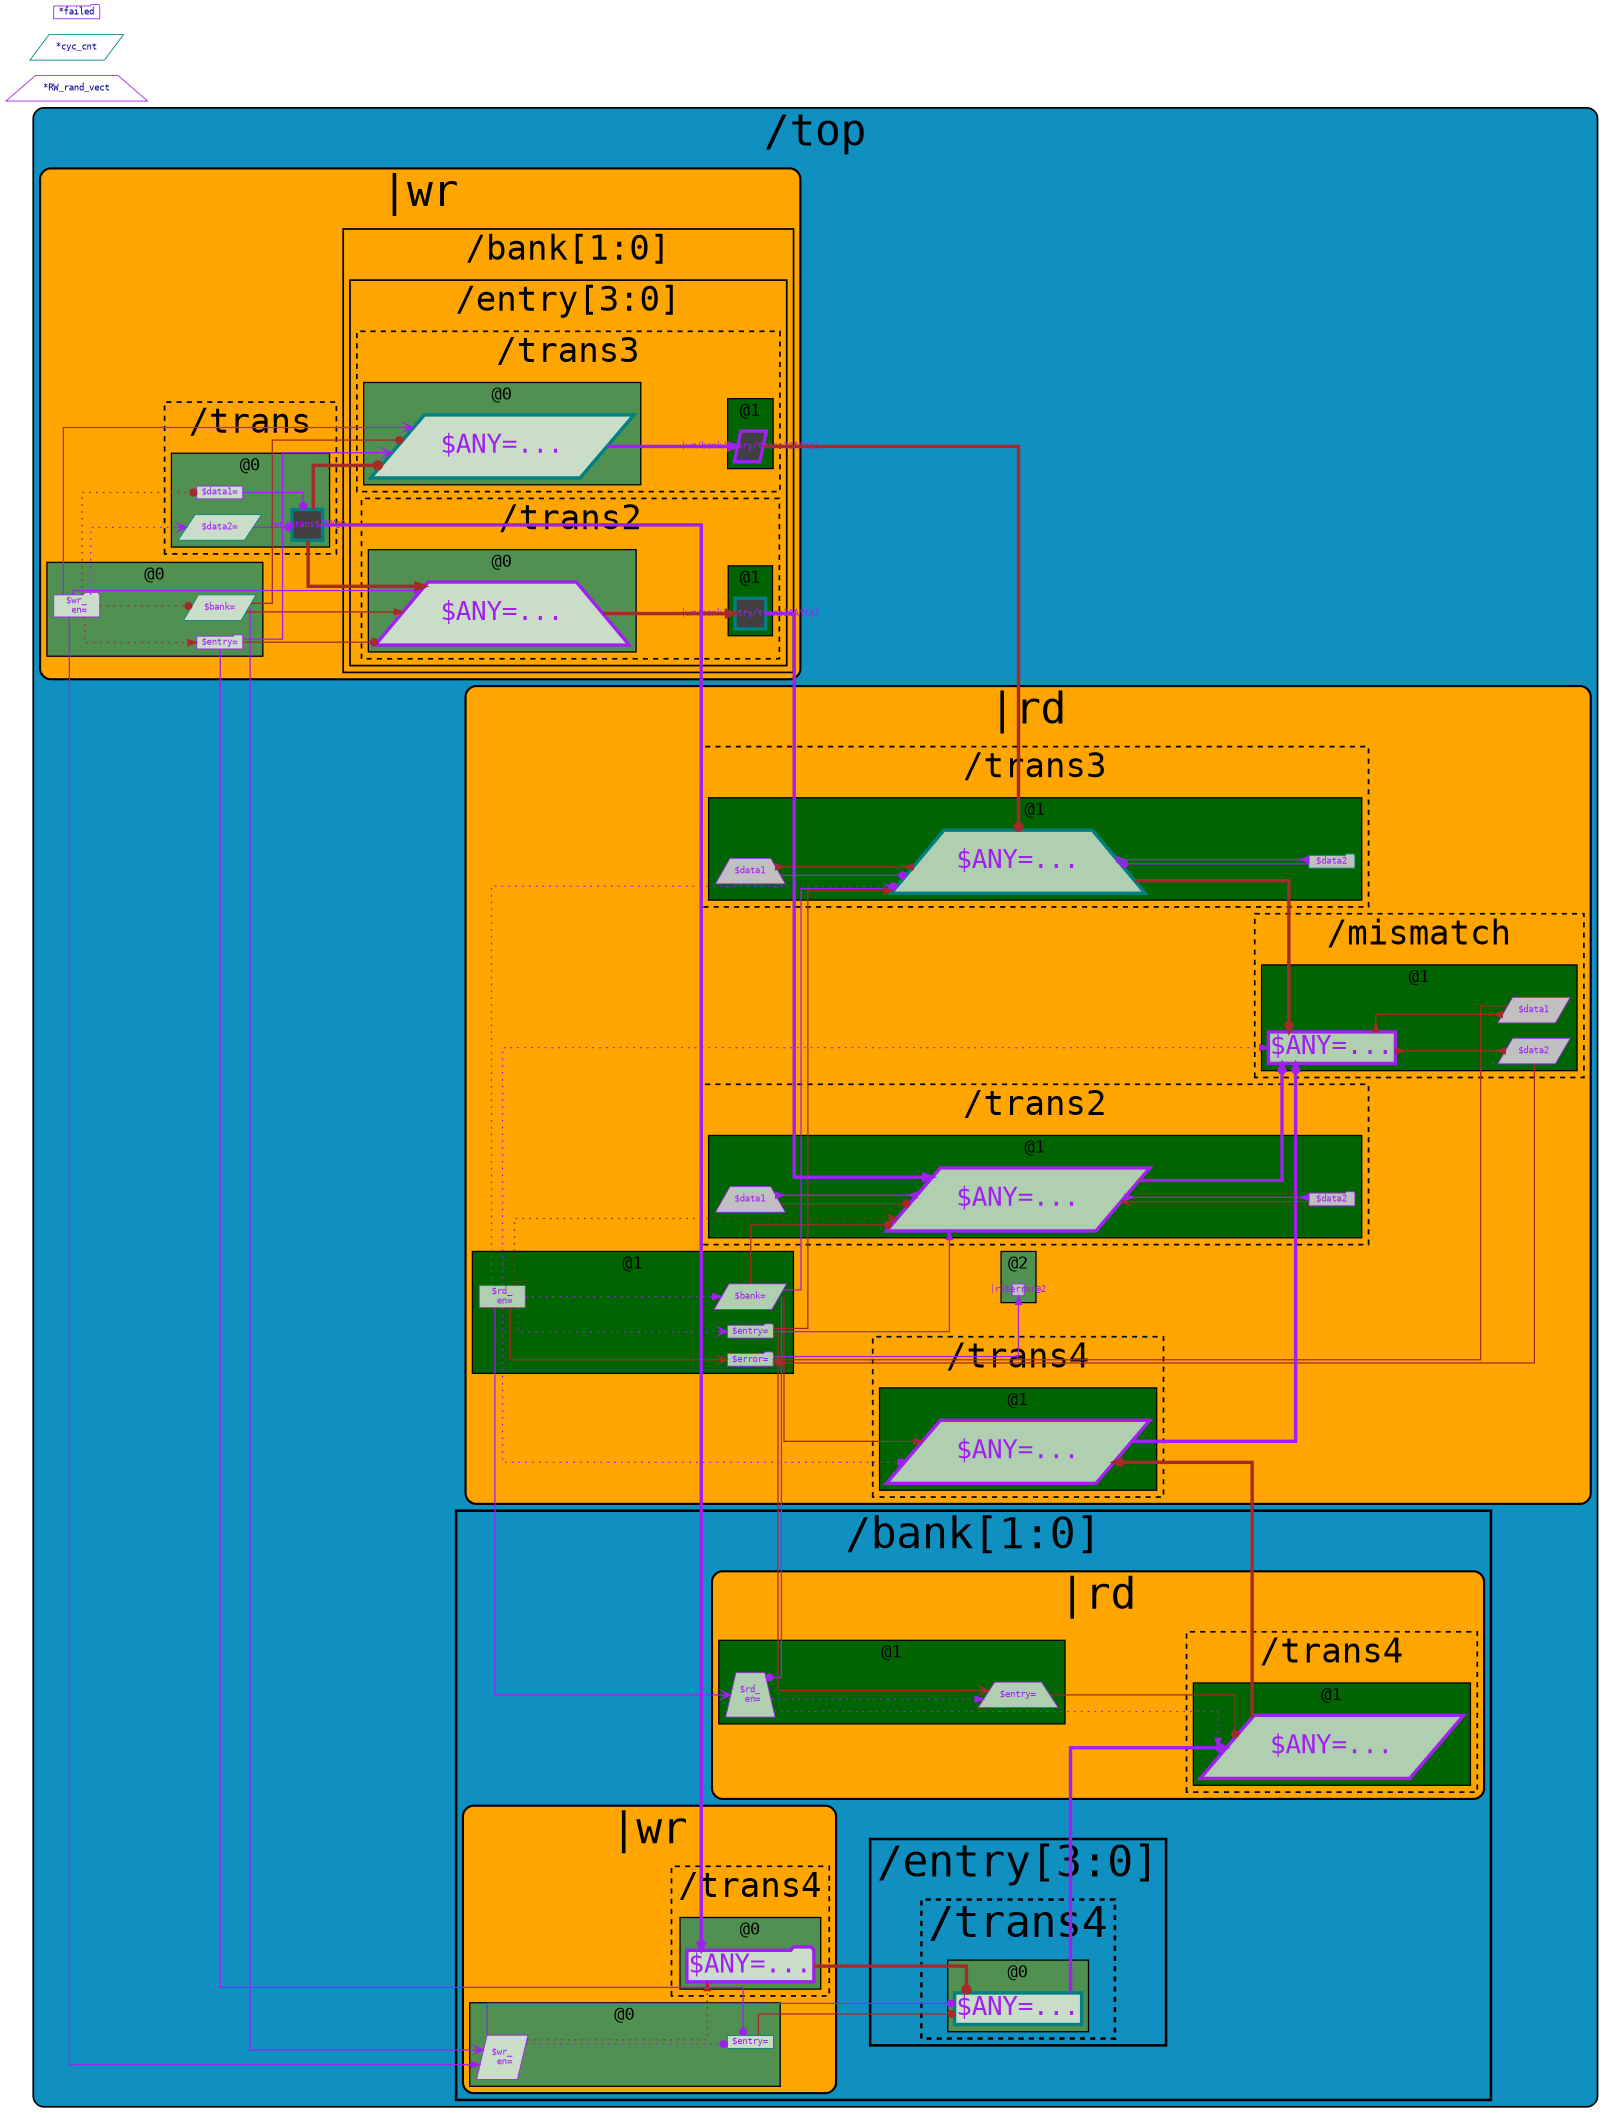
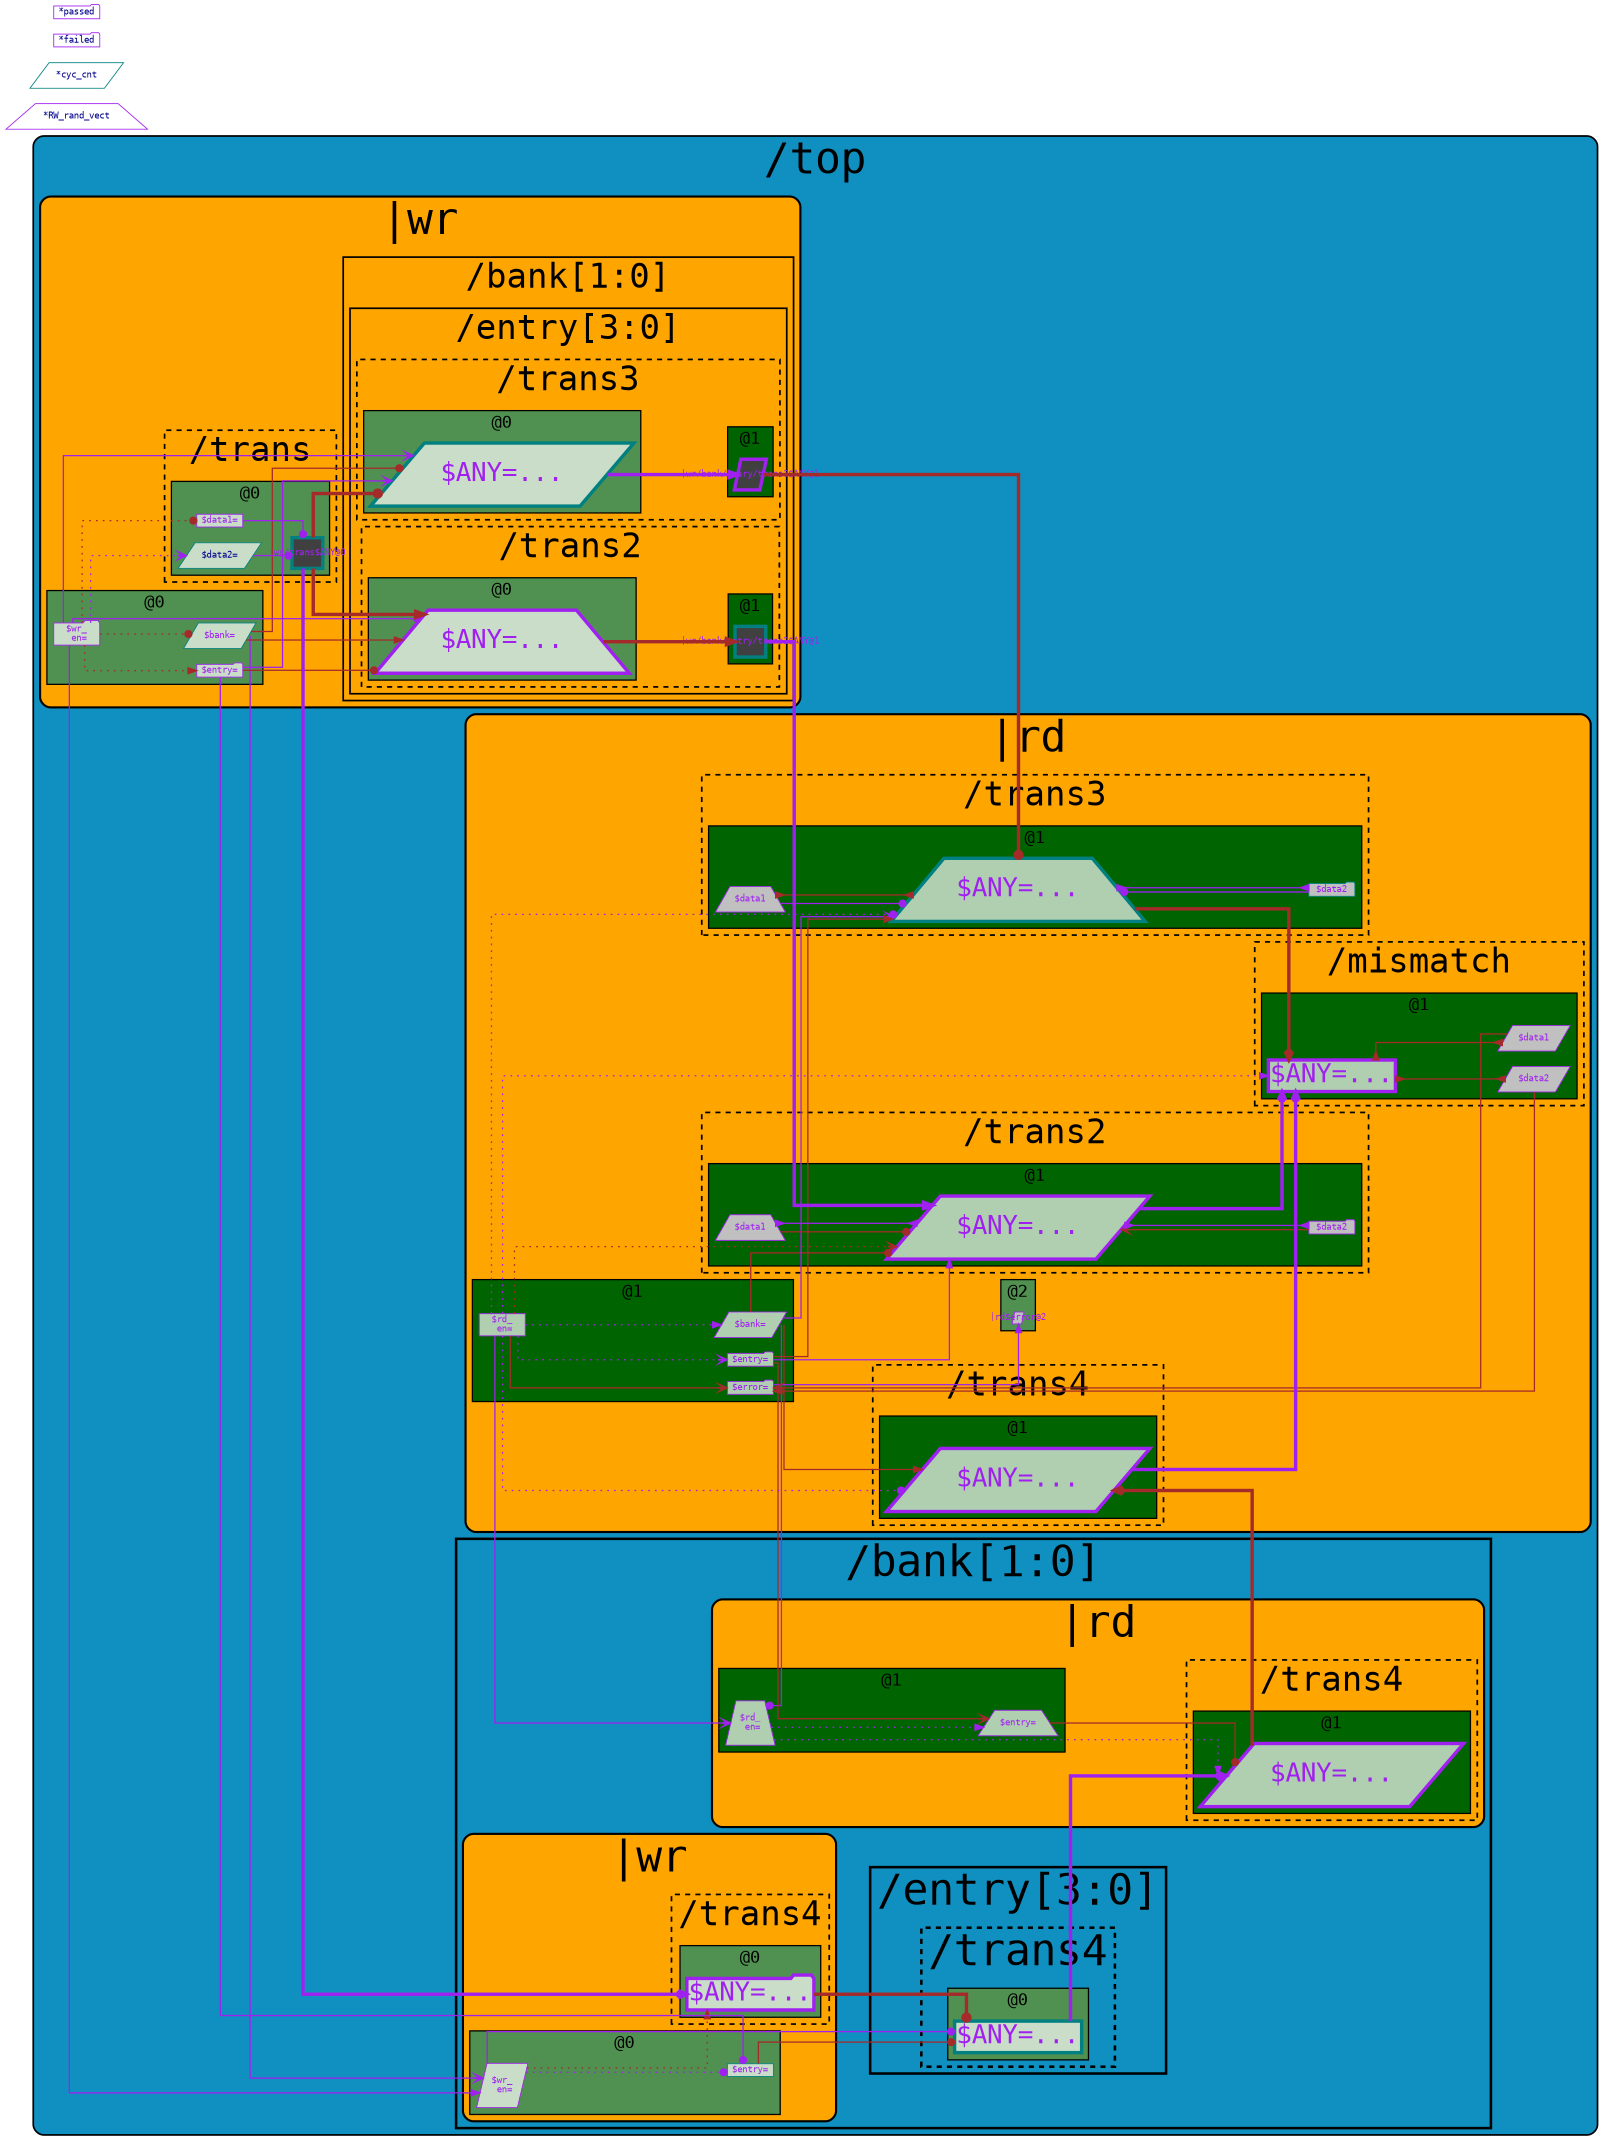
  strict digraph {
    fontname="DejaVu Sans Mono"
    rankdir=LR
    splines=ortho
    node [color=purple fillcolor="#ffffffb0" fontcolor=purple fontname="DejaVu Sans Mono" fontsize=10 margin="0.03,0.03" penwidth=1.0 shape=parallelogram style=filled]
    edge [arrowhead=dot color=purple fontcolor="#00D000" fontname="DejaVu Sans Mono" labelfontcolor=purple penwidth=1.5 weight=2]
    n1 [color=teal fontsize=30 height=0.02 label="$ANY=..." penwidth=4.0 shape=box]
    n2 [height=0.02 label="$entry=" shape=trapezium]
    n3 [height=0.02 label="$rd_\n en=" shape=trapezium]
    n4 [fontsize=30 height=0.02 label="$ANY=..." penwidth=4.0]
    n5 [color=teal height=0.02 label="$entry=" shape=box]
    n6 [height=0.02 label="$wr_\n en="]
    n7 [fontsize=30 height=0.02 label="$ANY=..." penwidth=4.0 shape=folder]
    n8 [height=0.02 label="$bank="]
    n9 [height=0.02 label="$entry=" shape=folder]
    n10 [height=0.02 label="$error=" shape=folder]
    n11 [height=0.02 label="$rd_\n en=" shape=box]
-   "|rd$error@2" [fillcolor=grey fixedsize=true height=0.2 shape=box width=0.2]
+   "|rd$error@2" [fillcolor=grey fixedsize=true height=0.2 width=0.2]
    n13 [fillcolor=grey height=0.02 label="$data1"]
    n14 [fillcolor=grey height=0.02 label="$data2"]
    n15 [fontsize=30 height=0.02 label="$ANY=..." penwidth=4.0 shape=box]
    n16 [fillcolor=grey height=0.02 label="$data1" shape=trapezium]
    n17 [fillcolor=grey height=0.02 label="$data2" shape=folder]
    n18 [fontsize=30 height=0.02 label="$ANY=..." penwidth=4.0]
    n19 [fillcolor=grey height=0.02 label="$data1" shape=trapezium]
    n20 [color=teal fillcolor=grey height=0.02 label="$data2" shape=folder]
    n21 [color=teal fontsize=30 height=0.02 label="$ANY=..." penwidth=4.0 shape=trapezium]
    n22 [fontsize=30 height=0.02 label="$ANY=..." penwidth=4.0]
    n23 [color=teal height=0.02 label="$bank="]
    n24 [height=0.02 label="$entry=" shape=folder]
    n25 [height=0.02 label="$wr_\n en=" shape=folder]
    n26 [fontsize=30 height=0.02 label="$ANY=..." penwidth=4.0 shape=trapezium]
    "|wr/bank/entry/trans2$ANY@1" [color=teal fillcolor=grey25 fixedsize=true height=0.5 penwidth=4.0 shape=box width=0.5]
    n28 [color=teal fontsize=30 height=0.02 label="$ANY=..." penwidth=4.0]
    "|wr/bank/entry/trans3$ANY@1" [fillcolor=grey25 fixedsize=true height=0.5 penwidth=4.0 width=0.5]
    n30 [height=0.02 label="$data1=" shape=box]
-   n31 [color=teal height=0.02 label="$data2="]
+   n31 [color=teal fontcolor="#00008b" height=0.02 label="$data2="]
    "|wr/trans$ANY@0" [color=teal fillcolor=grey25 fixedsize=true height=0.5 penwidth=4.0 shape=box width=0.5]
    "*RW_rand_vect" [fillcolor=white fontcolor="#00008b" height=0.02 shape=trapezium]
    "*cyc_cnt" [color=teal fillcolor=white fontcolor="#00008b" height=0.02]
    "*failed" [fillcolor=white fontcolor="#00008b" height=0.02 shape=folder]
+   "*passed" [fillcolor=white fontcolor="#00008b" height=0.02 shape=folder]
    subgraph cluster_1 {
      fillcolor="#1090c0"
      fontsize=50
      label="/top"
      penwidth=2.0
      style="filled,rounded"
      subgraph cluster_2 {
        fillcolor="#1090c0"
        fontsize=50
        label="/bank[1:0]"
        penwidth=3.0
        style=filled
        subgraph cluster_3 {
          fillcolor="#1090c0"
          fontsize=50
          label="/entry[3:0]"
          penwidth=3.0
          style=filled
          subgraph cluster_4 {
            fillcolor="#1090c0"
            fontsize=50
            label="/trans4"
            penwidth=3.0
            style="dashed,filled"
            subgraph cluster_5 {
              fillcolor="#509050"
              fontsize=20
              label="@0"
              penwidth=1.5
              style=filled
              n1
            }
          }
        }
        subgraph cluster_6 {
          fillcolor=orange
          fontsize=50
          label="|rd"
          penwidth=2.5
          style="filled,rounded"
          subgraph cluster_7 {
            fillcolor=darkgreen
            fontsize=20
            label="@1"
            penwidth=1.5
            style=filled
            n2
            n3
          }
          subgraph cluster_8 {
            fillcolor=orange
            fontsize=40
            label="/trans4"
            penwidth=2.0
            style="dashed,filled"
            subgraph cluster_9 {
              fillcolor=darkgreen
              fontsize=20
              label="@1"
              penwidth=1.5
              style=filled
              n4
            }
          }
        }
        subgraph cluster_10 {
          fillcolor=orange
          fontsize=50
          label="|wr"
          penwidth=2.5
          style="filled,rounded"
          subgraph cluster_11 {
            fillcolor="#509050"
            fontsize=20
            label="@0"
            penwidth=1.5
            style=filled
            n5
            n6
          }
          subgraph cluster_12 {
            fillcolor=orange
            fontsize=40
            label="/trans4"
            penwidth=2.0
            style="dashed,filled"
            subgraph cluster_13 {
              fillcolor="#509050"
              fontsize=20
              label="@0"
              penwidth=1.5
              style=filled
              n7
            }
          }
        }
      }
      subgraph cluster_14 {
        fillcolor=orange
        fontsize=50
        label="|none"
        penwidth=2.5
        style="filled,rounded"
      }
      subgraph cluster_15 {
        fillcolor=orange
        fontsize=50
        label="|rd"
        penwidth=2.5
        style="filled,rounded"
        subgraph cluster_16 {
          fillcolor=darkgreen
          fontsize=20
          label="@1"
          penwidth=1.5
          style=filled
          n8
          n9
          n10
          n11
        }
        subgraph cluster_17 {
          fillcolor="#509050"
          fontsize=20
          label="@2"
          penwidth=1.5
          style=filled
          "|rd$error@2"
        }
        subgraph cluster_18 {
          fillcolor=orange
          fontsize=40
          label="/mismatch"
          penwidth=2.0
          style="dashed,filled"
          subgraph cluster_19 {
            fillcolor=darkgreen
            fontsize=20
            label="@1"
            penwidth=1.5
            style=filled
            n13
            n14
            n15
          }
        }
        subgraph cluster_20 {
          fillcolor=orange
          fontsize=40
          label="/trans2"
          penwidth=2.0
          style="dashed,filled"
          subgraph cluster_21 {
            fillcolor=darkgreen
            fontsize=20
            label="@1"
            penwidth=1.5
            style=filled
            n16
            n17
            n18
          }
        }
        subgraph cluster_22 {
          fillcolor=orange
          fontsize=40
          label="/trans3"
          penwidth=2.0
          style="dashed,filled"
          subgraph cluster_23 {
            fillcolor=darkgreen
            fontsize=20
            label="@1"
            penwidth=1.5
            style=filled
            n19
            n20
            n21
          }
        }
        subgraph cluster_24 {
          fillcolor=orange
          fontsize=40
          label="/trans4"
          penwidth=2.0
          style="dashed,filled"
          subgraph cluster_25 {
            fillcolor=darkgreen
            fontsize=20
            label="@1"
            penwidth=1.5
            style=filled
            n22
          }
        }
      }
      subgraph cluster_26 {
        fillcolor=orange
        fontsize=50
        label="|wr"
        penwidth=2.5
        style="filled,rounded"
        subgraph cluster_27 {
          fillcolor="#509050"
          fontsize=20
          label="@0"
          penwidth=1.5
          style=filled
          n23
          n24
          n25
        }
        subgraph cluster_28 {
          fillcolor=orange
          fontsize=40
          label="/bank[1:0]"
          penwidth=2.0
          style=filled
          subgraph cluster_29 {
            fillcolor=orange
            fontsize=40
            label="/entry[3:0]"
            penwidth=2.0
            style=filled
            subgraph cluster_30 {
              fillcolor=orange
              fontsize=40
              label="/trans2"
              penwidth=2.0
              style="dashed,filled"
              subgraph cluster_31 {
                fillcolor="#509050"
                fontsize=20
                label="@0"
                penwidth=1.5
                style=filled
                n26
              }
              subgraph cluster_32 {
                fillcolor=darkgreen
                fontsize=20
                label="@1"
                penwidth=1.5
                style=filled
                "|wr/bank/entry/trans2$ANY@1"
              }
            }
            subgraph cluster_33 {
              fillcolor=orange
              fontsize=40
              label="/trans3"
              penwidth=2.0
              style="dashed,filled"
              subgraph cluster_34 {
                fillcolor="#509050"
                fontsize=20
                label="@0"
                penwidth=1.5
                style=filled
                n28
              }
              subgraph cluster_35 {
                fillcolor=darkgreen
                fontsize=20
                label="@1"
                penwidth=1.5
                style=filled
                "|wr/bank/entry/trans3$ANY@1"
              }
            }
            subgraph cluster_36 {
              fillcolor=orange
              fontsize=40
              label="/trans4"
              penwidth=2.0
              style="dashed,filled"
            }
          }
        }
        subgraph cluster_37 {
          fillcolor=orange
          fontsize=40
          label="/trans"
          penwidth=2.0
          style="dashed,filled"
          subgraph cluster_38 {
            fillcolor="#509050"
            fontsize=20
            label="@0"
            penwidth=1.5
            style=filled
            n30
            n31
            "|wr/trans$ANY@0"
          }
        }
      }
    }
    n1 -> n4 [arrowhead=vee penwidth=4.0 weight=1]
    n2 -> n4 [color=brown]
    n3 -> n2 [arrowhead=normal style=dotted weight=4]
    n3 -> n4 [arrowhead=normal style=dotted weight=4]
    n4 -> n22 [arrowhead=vee color=brown penwidth=4.0]
    n5 -> n1 [color=brown weight=1]
    n6 -> n1 [weight=1]
    n6 -> n5 [style=dotted weight=4]
    n6 -> n7 [arrowhead=normal color=brown style=dotted weight=4]
    n7 -> n1 [color=brown penwidth=4.0 weight=1]
    n8 -> n3
    n8 -> n18 [color=brown]
    n8 -> n21 [arrowhead=vee]
    n8 -> n22 [arrowhead=normal color=brown]
    n9 -> n2 [arrowhead=vee color=brown]
    n9 -> n18 [arrowhead=normal]
    n9 -> n21 [arrowhead=normal color=brown]
    n10 -> "|rd$error@2" [arrowhead=normal weight=10]
    n11 -> n3 [arrowhead=vee]
    n11 -> n8 [arrowhead=normal style=dotted weight=4]
    n11 -> n9 [arrowhead=vee style=dotted weight=4]
    n11 -> n10 [arrowhead=vee color=brown]
    n11 -> n15 [arrowhead=normal style=dotted weight=4]
    n11 -> n18 [arrowhead=vee color=brown style=dotted weight=4]
    n11 -> n21 [style=dotted weight=4]
    n11 -> n22 [style=dotted weight=4]
    n13 -> n10 [arrowhead=vee color=brown]
    n14 -> n10 [arrowhead=normal color=brown]
    n15 -> n13 [arrowhead=inv arrowtail=inv color=brown dir=both weight=4]
    n15 -> n14 [arrowhead=inv arrowtail=inv color=brown dir=both weight=4]
    n16 -> n18 [color=brown weight=4]
    n17 -> n18 [arrowhead=vee color=brown weight=4]
    n18 -> n15 [arrowhead=vee penwidth=4.0]
    n18 -> n16 [arrowhead=inv arrowtail=inv dir=both weight=4]
    n18 -> n17 [arrowhead=inv arrowtail=inv dir=both weight=4]
    n19 -> n21 [weight=4]
    n20 -> n21 [weight=4]
    n21 -> n15 [arrowhead=vee color=brown penwidth=4.0]
    n21 -> n19 [arrowhead=inv arrowtail=inv color=brown dir=both weight=4]
    n21 -> n20 [arrowhead=inv arrowtail=inv dir=both weight=4]
    n22 -> n15 [arrowhead=vee penwidth=4.0]
    n23 -> n6 [arrowhead=vee]
    n23 -> n26 [arrowhead=normal color=brown]
    n23 -> n28 [color=brown]
    n24 -> n5
    n24 -> n26 [color=brown]
    n24 -> n28 [arrowhead=vee]
    n25 -> n6 [arrowhead=normal]
    n25 -> n23 [color=brown style=dotted weight=4]
    n25 -> n24 [arrowhead=normal color=brown style=dotted weight=4]
    n25 -> n26
    n25 -> n28 [arrowhead=vee]
    n25 -> n30 [color=brown style=dotted weight=4]
    n25 -> n31 [arrowhead=vee style=dotted weight=4]
    n26 -> "|wr/bank/entry/trans2$ANY@1" [arrowhead=normal color=brown penwidth=4.0 weight=4]
    "|wr/bank/entry/trans2$ANY@1" -> n18 [arrowhead=normal penwidth=4.0 weight=1]
    n28 -> "|wr/bank/entry/trans3$ANY@1" [arrowhead=normal penwidth=4.0 weight=4]
    "|wr/bank/entry/trans3$ANY@1" -> n21 [color=brown penwidth=4.0 weight=1]
    n30 -> "|wr/trans$ANY@0" [weight=4]
    n31 -> "|wr/trans$ANY@0" [weight=4]
    "|wr/trans$ANY@0" -> n7 [arrowhead=vee penwidth=4.0]
    "|wr/trans$ANY@0" -> n26 [arrowhead=normal color=brown penwidth=4.0]
    "|wr/trans$ANY@0" -> n28 [color=brown penwidth=4.0]
  }
